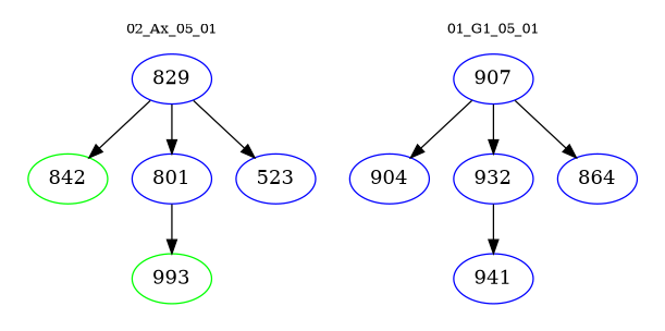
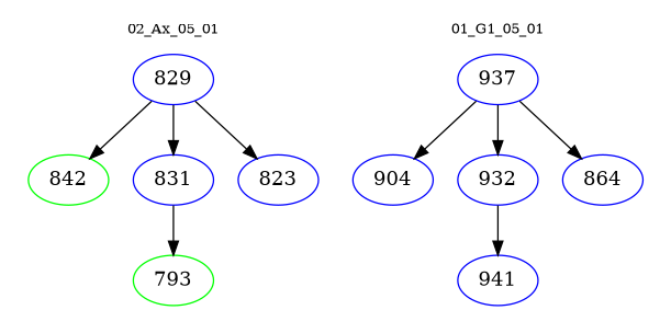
  digraph {
    node [color=blue]
    edge [color=black]
    n1 [label=829]
    n2 [color=green label=842]
-   n3 [label=801]
-   n4 [label=523]
-   n5 [color=green label=993]
-   n6 [label=907]
+   n3 [label=831]
+   n4 [label=823]
+   n5 [color=green label=793]
+   n6 [label=937]
    n7 [label=904]
    n8 [label=932]
    n9 [label=864]
    n10 [label=941]
    subgraph cluster_1 {
      color=white
      fontsize=10
      label="02_Ax_05_01"
      n1
      n2
      n3
      n4
      n5
    }
    subgraph cluster_2 {
      color=white
      fontsize=10
      label="01_G1_05_01"
      n6
      n7
      n8
      n9
      n10
    }
    n1 -> n2
    n1 -> n3
    n1 -> n4
    n3 -> n5
    n6 -> n7
    n6 -> n8
    n6 -> n9
    n8 -> n10
  }
